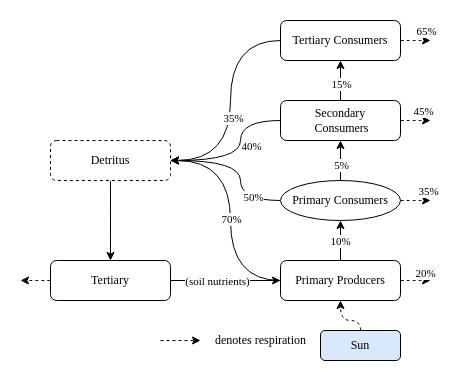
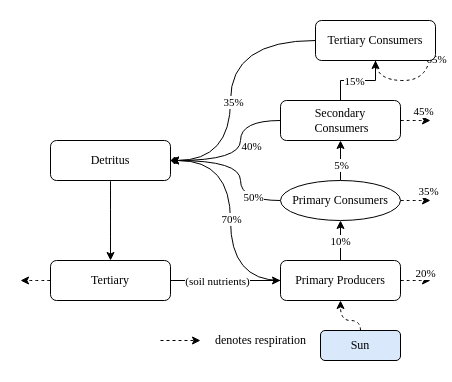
  <mxCell id="0" />
  <mxCell id="1" parent="0" />
  <mxCell id="2" style="edgeStyle=orthogonalEdgeStyle;rounded=0;orthogonalLoop=1;jettySize=auto;html=1;entryX=0.5;entryY=1;entryDx=0;entryDy=0;fontFamily=Computer Modern;" edge="1" parent="1" source="8" target="15"><mxGeometry relative="1" as="geometry" /></mxCell>
  <mxCell id="3" value="10%" style="edgeLabel;html=1;align=center;verticalAlign=middle;resizable=0;points=[];fontFamily=Computer Modern;" vertex="1" connectable="0" parent="2"><mxGeometry x="-0.024" y="1" relative="1" as="geometry"><mxPoint as="offset" /></mxGeometry></mxCell>
- <mxCell id="4" style="edgeStyle=orthogonalEdgeStyle;curved=1;orthogonalLoop=1;jettySize=auto;html=1;entryX=1;entryY=0.5;entryDx=0;entryDy=0;fontFamily=Computer Modern;" edge="1" parent="1" source="8" target="29"><mxGeometry relative="1" as="geometry"><Array as="points"><mxPoint x="230" y="280" /><mxPoint x="230" y="160" /></Array></mxGeometry></mxCell>
+ <mxCell id="4" style="edgeStyle=orthogonalEdgeStyle;curved=1;orthogonalLoop=1;jettySize=auto;html=1;entryX=1;entryY=0.5;entryDx=0;entryDy=0;fontFamily=Computer Modern;endArrow=diamond;" edge="1" parent="1" source="8" target="29"><mxGeometry relative="1" as="geometry"><Array as="points"><mxPoint x="230" y="280" /><mxPoint x="230" y="160" /></Array></mxGeometry></mxCell>
  <mxCell id="5" value="70%" style="edgeLabel;html=1;align=center;verticalAlign=middle;resizable=0;points=[];fontFamily=Computer Modern;" vertex="1" connectable="0" parent="4"><mxGeometry x="-0.026" relative="1" as="geometry"><mxPoint as="offset" /></mxGeometry></mxCell>
  <mxCell id="6" style="edgeStyle=orthogonalEdgeStyle;curved=1;orthogonalLoop=1;jettySize=auto;html=1;dashed=1;fontFamily=Computer Modern;" edge="1" parent="1" source="8"><mxGeometry relative="1" as="geometry"><mxPoint x="430" y="280" as="targetPoint" /></mxGeometry></mxCell>
  <mxCell id="7" value="20%" style="edgeLabel;html=1;align=center;verticalAlign=middle;resizable=0;points=[];fontFamily=Computer Modern;" vertex="1" connectable="0" parent="6"><mxGeometry x="0.095" y="-1" relative="1" as="geometry"><mxPoint x="7.14" y="-9" as="offset" /></mxGeometry></mxCell>
  <mxCell id="8" value="Primary Producers" style="rounded=1;whiteSpace=wrap;html=1;fontFamily=Computer Modern;" vertex="1" parent="1"><mxGeometry x="280" y="260" width="120" height="40" as="geometry" /></mxCell>
  <mxCell id="9" style="edgeStyle=orthogonalEdgeStyle;rounded=0;orthogonalLoop=1;jettySize=auto;html=1;entryX=0.5;entryY=1;entryDx=0;entryDy=0;fontFamily=Computer Modern;" edge="1" parent="1" source="15" target="22"><mxGeometry relative="1" as="geometry" /></mxCell>
  <mxCell id="10" value="5%" style="edgeLabel;html=1;align=center;verticalAlign=middle;resizable=0;points=[];fontFamily=Computer Modern;" vertex="1" connectable="0" parent="9"><mxGeometry x="-0.197" relative="1" as="geometry"><mxPoint as="offset" /></mxGeometry></mxCell>
  <mxCell id="11" style="edgeStyle=orthogonalEdgeStyle;curved=1;orthogonalLoop=1;jettySize=auto;html=1;entryX=1;entryY=0.5;entryDx=0;entryDy=0;fontFamily=Computer Modern;" edge="1" parent="1" source="15" target="29"><mxGeometry relative="1" as="geometry"><mxPoint x="220" y="180" as="targetPoint" /><Array as="points"><mxPoint x="240" y="200" /><mxPoint x="240" y="160" /></Array></mxGeometry></mxCell>
  <mxCell id="12" value="50%" style="edgeLabel;html=1;align=center;verticalAlign=middle;resizable=0;points=[];fontFamily=Computer Modern;" vertex="1" connectable="0" parent="11"><mxGeometry x="-0.631" y="-4" relative="1" as="geometry"><mxPoint as="offset" /></mxGeometry></mxCell>
  <mxCell id="13" style="edgeStyle=orthogonalEdgeStyle;curved=1;orthogonalLoop=1;jettySize=auto;html=1;dashed=1;fontFamily=Computer Modern;" edge="1" parent="1" source="15"><mxGeometry relative="1" as="geometry"><mxPoint x="430" y="200" as="targetPoint" /></mxGeometry></mxCell>
  <mxCell id="14" value="35%" style="edgeLabel;html=1;align=center;verticalAlign=middle;resizable=0;points=[];fontFamily=Computer Modern;" vertex="1" connectable="0" parent="13"><mxGeometry x="0.267" relative="1" as="geometry"><mxPoint x="8.1" y="-10" as="offset" /></mxGeometry></mxCell>
  <mxCell id="15" value="Primary Consumers" style="ellipse;whiteSpace=wrap;html=1;fontFamily=Computer Modern;" vertex="1" parent="1"><mxGeometry x="280" y="180" width="120" height="40" as="geometry" /></mxCell>
  <mxCell id="16" style="edgeStyle=orthogonalEdgeStyle;rounded=0;orthogonalLoop=1;jettySize=auto;html=1;entryX=0.5;entryY=1;entryDx=0;entryDy=0;fontFamily=Computer Modern;" edge="1" parent="1" source="22" target="27"><mxGeometry relative="1" as="geometry" /></mxCell>
  <mxCell id="17" value="15%" style="edgeLabel;html=1;align=center;verticalAlign=middle;resizable=0;points=[];fontFamily=Computer Modern;" vertex="1" connectable="0" parent="16"><mxGeometry x="-0.128" relative="1" as="geometry"><mxPoint as="offset" /></mxGeometry></mxCell>
  <mxCell id="18" style="edgeStyle=orthogonalEdgeStyle;curved=1;orthogonalLoop=1;jettySize=auto;html=1;entryX=1;entryY=0.5;entryDx=0;entryDy=0;fontFamily=Computer Modern;" edge="1" parent="1" source="22" target="29"><mxGeometry relative="1" as="geometry"><Array as="points"><mxPoint x="240" y="120" /><mxPoint x="240" y="160" /></Array></mxGeometry></mxCell>
  <mxCell id="19" value="40%" style="edgeLabel;html=1;align=center;verticalAlign=middle;resizable=0;points=[];fontFamily=Computer Modern;" vertex="1" connectable="0" parent="18"><mxGeometry y="-3" relative="1" as="geometry"><mxPoint x="13" y="-10" as="offset" /></mxGeometry></mxCell>
  <mxCell id="20" style="edgeStyle=orthogonalEdgeStyle;curved=1;orthogonalLoop=1;jettySize=auto;html=1;dashed=1;fontFamily=Computer Modern;" edge="1" parent="1" source="22"><mxGeometry relative="1" as="geometry"><mxPoint x="430" y="120" as="targetPoint" /></mxGeometry></mxCell>
  <mxCell id="21" value="45%" style="edgeLabel;html=1;align=center;verticalAlign=middle;resizable=0;points=[];fontFamily=Computer Modern;" vertex="1" connectable="0" parent="20"><mxGeometry x="0.667" y="4" relative="1" as="geometry"><mxPoint x="-1.9" y="-6" as="offset" /></mxGeometry></mxCell>
  <mxCell id="22" value="Secondary&lt;span style=&quot;color: rgba(0 , 0 , 0 , 0) ; font-family: monospace ; font-size: 0px&quot;&gt;%3CmxGraphModel%3E%3Croot%3E%3CmxCell%20id%3D%220%22%2F%3E%3CmxCell%20id%3D%221%22%20parent%3D%220%22%2F%3E%3CmxCell%20id%3D%222%22%20value%3D%22Primary%20Consumers%22%20style%3D%22rounded%3D1%3BwhiteSpace%3Dwrap%3Bhtml%3D1%3B%22%20vertex%3D%221%22%20parent%3D%221%22%3E%3CmxGeometry%20x%3D%22360%22%20y%3D%22320%22%20width%3D%22120%22%20height%3D%2240%22%20as%3D%22geometry%22%2F%3E%3C%2FmxCell%3E%3C%2Froot%3E%3C%2FmxGraphModel%3E&lt;/span&gt;&lt;span style=&quot;color: rgba(0 , 0 , 0 , 0) ; font-family: monospace ; font-size: 0px&quot;&gt;%3CmxGraphModel%3E%3Croot%3E%3CmxCell%20id%3D%220%22%2F%3E%3CmxCell%20id%3D%221%22%20parent%3D%220%22%2F%3E%3CmxCell%20id%3D%222%22%20value%3D%22Primary%20Consumers%22%20style%3D%22rounded%3D1%3BwhiteSpace%3Dwrap%3Bhtml%3D1%3B%22%20vertex%3D%221%22%20parent%3D%221%22%3E%3CmxGeometry%20x%3D%22360%22%20y%3D%22320%22%20width%3D%22120%22%20height%3D%2240%22%20as%3D%22geometry%22%2F%3E%3C%2FmxCell%3E%3C%2Froot%3E%3C%2FmxGraphModel%3E&lt;/span&gt;&lt;span style=&quot;color: rgba(0 , 0 , 0 , 0) ; font-family: monospace ; font-size: 0px&quot;&gt;%3CmxGraphModel%3E%3Croot%3E%3CmxCell%20id%3D%220%22%2F%3E%3CmxCell%20id%3D%221%22%20parent%3D%220%22%2F%3E%3CmxCell%20id%3D%222%22%20value%3D%22Primary%20Consumers%22%20style%3D%22rounded%3D1%3BwhiteSpace%3Dwrap%3Bhtml%3D1%3B%22%20vertex%3D%221%22%20parent%3D%221%22%3E%3CmxGeometry%20x%3D%22360%22%20y%3D%22320%22%20width%3D%22120%22%20height%3D%2240%22%20as%3D%22geometry%22%2F%3E%3C%2FmxCell%3E%3C%2Froot%3E%3C%2FmxGraphModel%3E&lt;/span&gt;&lt;br&gt;&amp;nbsp;Consumers" style="rounded=1;whiteSpace=wrap;html=1;fontFamily=Computer Modern;" vertex="1" parent="1"><mxGeometry x="280" y="100" width="120" height="40" as="geometry" /></mxCell>
  <mxCell id="23" style="edgeStyle=orthogonalEdgeStyle;orthogonalLoop=1;jettySize=auto;html=1;entryX=1;entryY=0.5;entryDx=0;entryDy=0;curved=1;fontFamily=Computer Modern;" edge="1" parent="1" source="27" target="29"><mxGeometry relative="1" as="geometry"><Array as="points"><mxPoint x="230" y="40" /><mxPoint x="230" y="160" /></Array></mxGeometry></mxCell>
  <mxCell id="24" value="35%" style="edgeLabel;html=1;align=center;verticalAlign=middle;resizable=0;points=[];fontFamily=Computer Modern;" vertex="1" connectable="0" parent="23"><mxGeometry x="0.1" y="2" relative="1" as="geometry"><mxPoint as="offset" /></mxGeometry></mxCell>
  <mxCell id="25" style="edgeStyle=orthogonalEdgeStyle;curved=1;orthogonalLoop=1;jettySize=auto;html=1;dashed=1;fontFamily=Computer Modern;" edge="1" parent="1" source="27"><mxGeometry relative="1" as="geometry"><mxPoint x="430" y="40" as="targetPoint" /></mxGeometry></mxCell>
  <mxCell id="26" value="65%" style="edgeLabel;html=1;align=center;verticalAlign=middle;resizable=0;points=[];fontFamily=Computer Modern;" vertex="1" connectable="0" parent="25"><mxGeometry x="0.476" y="-2" relative="1" as="geometry"><mxPoint x="2.86" y="-12" as="offset" /></mxGeometry></mxCell>
- <mxCell id="27" value="Tertiary Consumers" style="rounded=1;whiteSpace=wrap;html=1;fontFamily=Computer Modern;" vertex="1" parent="1"><mxGeometry x="280" y="20" width="120" height="40" as="geometry" /></mxCell>
+ <mxCell id="27" value="Tertiary Consumers" style="rounded=1;whiteSpace=wrap;html=1;fontFamily=Computer Modern;" vertex="1" parent="1"><mxGeometry x="315" y="20" width="120" height="40" as="geometry" /></mxCell>
  <mxCell id="28" style="edgeStyle=orthogonalEdgeStyle;curved=1;orthogonalLoop=1;jettySize=auto;html=1;entryX=0.5;entryY=0;entryDx=0;entryDy=0;fontFamily=Computer Modern;" edge="1" parent="1" source="29" target="33"><mxGeometry relative="1" as="geometry" /></mxCell>
- <mxCell id="29" value="Detritus" style="rounded=1;whiteSpace=wrap;html=1;fontFamily=Computer Modern;dashed=1;" vertex="1" parent="1"><mxGeometry x="50" y="140" width="120" height="40" as="geometry" /></mxCell>
+ <mxCell id="29" value="Detritus" style="rounded=1;whiteSpace=wrap;html=1;fontFamily=Computer Modern;" vertex="1" parent="1"><mxGeometry x="50" y="140" width="120" height="40" as="geometry" /></mxCell>
  <mxCell id="30" style="edgeStyle=orthogonalEdgeStyle;curved=1;orthogonalLoop=1;jettySize=auto;html=1;entryX=0;entryY=0.5;entryDx=0;entryDy=0;fontFamily=Computer Modern;" edge="1" parent="1" source="33" target="8"><mxGeometry relative="1" as="geometry" /></mxCell>
  <mxCell id="31" value="(soil nutrients)" style="edgeLabel;html=1;align=center;verticalAlign=middle;resizable=0;points=[];fontFamily=Computer Modern;" vertex="1" connectable="0" parent="30"><mxGeometry x="-0.256" y="2" relative="1" as="geometry"><mxPoint x="5.43" y="2" as="offset" /></mxGeometry></mxCell>
  <mxCell id="32" style="edgeStyle=orthogonalEdgeStyle;curved=1;orthogonalLoop=1;jettySize=auto;html=1;dashed=1;fontFamily=Computer Modern;" edge="1" parent="1" source="33"><mxGeometry relative="1" as="geometry"><mxPoint x="20" y="280" as="targetPoint" /></mxGeometry></mxCell>
  <mxCell id="33" value="Tertiary" style="rounded=1;whiteSpace=wrap;html=1;fontFamily=Computer Modern;" vertex="1" parent="1"><mxGeometry x="50" y="260" width="120" height="40" as="geometry" /></mxCell>
  <mxCell id="34" value="" style="endArrow=classic;html=1;dashed=1;fontFamily=Computer Modern;" edge="1" parent="1"><mxGeometry width="50" height="50" relative="1" as="geometry"><mxPoint x="160" y="340" as="sourcePoint" /><mxPoint x="200" y="340" as="targetPoint" /></mxGeometry></mxCell>
  <mxCell id="35" value="denotes respiration" style="text;html=1;align=center;verticalAlign=middle;resizable=0;points=[];autosize=1;fontFamily=Computer Modern;" vertex="1" parent="1"><mxGeometry x="200" y="330" width="120" height="20" as="geometry" /></mxCell>
  <mxCell id="36" style="edgeStyle=orthogonalEdgeStyle;curved=1;orthogonalLoop=1;jettySize=auto;html=1;entryX=0.5;entryY=1;entryDx=0;entryDy=0;dashed=1;fontFamily=Computer Modern;" edge="1" parent="1" source="37" target="8"><mxGeometry relative="1" as="geometry"><Array as="points"><mxPoint x="360" y="320" /><mxPoint x="340" y="320" /></Array></mxGeometry></mxCell>
  <mxCell id="37" value="Sun" style="rounded=1;whiteSpace=wrap;html=1;fontFamily=Computer Modern;fillColor=#dae8fc;" vertex="1" parent="1"><mxGeometry x="320" y="330" width="80" height="30" as="geometry" /></mxCell>
